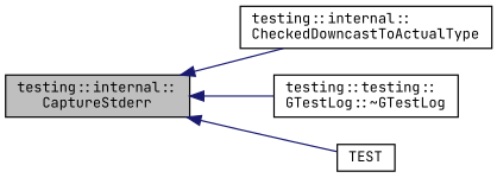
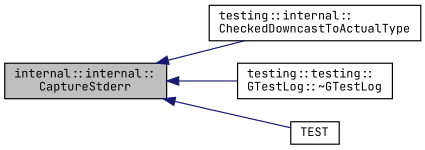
  digraph {
    fontname="JetBrains Mono"
    rankdir=LR
    node [color=black fillcolor=white fontname="JetBrains Mono" fontsize=10 shape=record style=filled]
    edge [color=midnightblue dir=back fontname="JetBrains Mono" fontsize=10 labelfontname=Helvetica labelfontsize=10 style=solid]
-   n1 [fillcolor=grey75 fontcolor=black height=0.2 label="testing::internal::\lCaptureStderr" width=0.4]
+   n1 [fillcolor=grey75 fontcolor=black height=0.2 label="internal::internal::\lCaptureStderr" width=0.4]
    n2 [height=0.2 label="testing::internal::\lCheckedDowncastToActualType" width=0.4]
    n3 [height=0.2 label="testing::testing::\lGTestLog::~GTestLog" width=0.4]
    n4 [height=0.2 label=TEST width=0.4]
    n1 -> n2
    n1 -> n3
    n1 -> n4
  }
